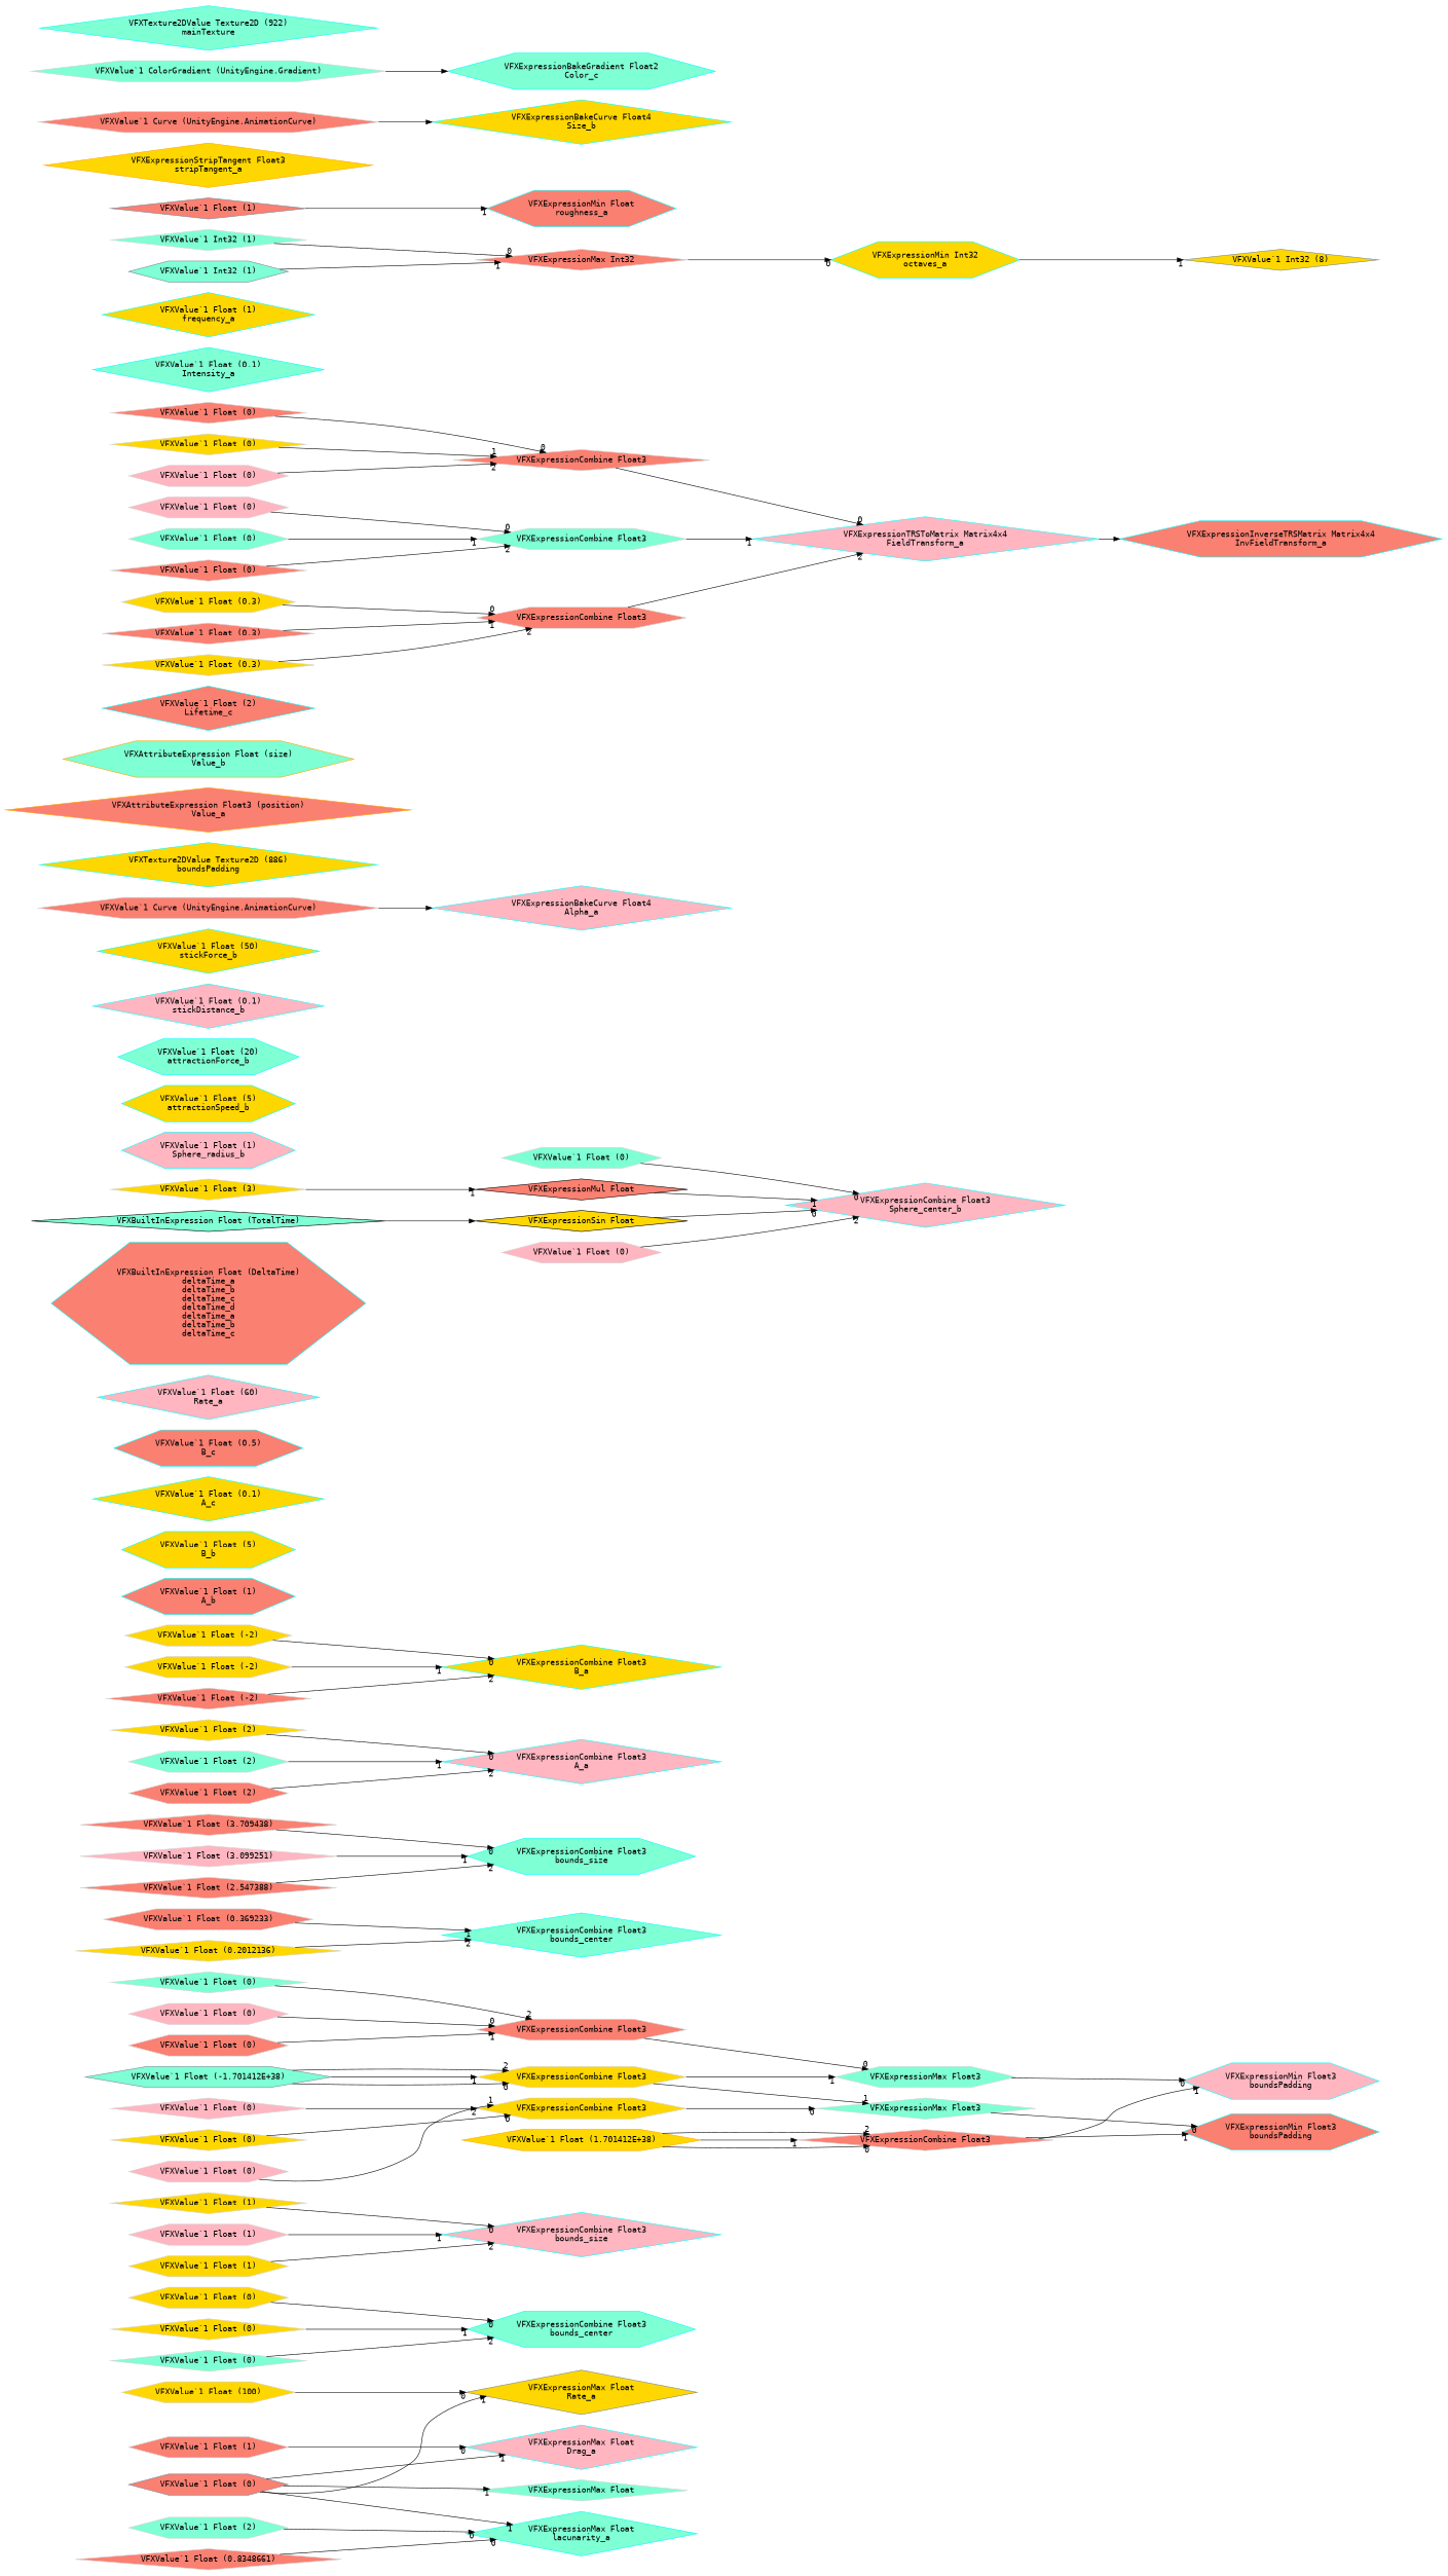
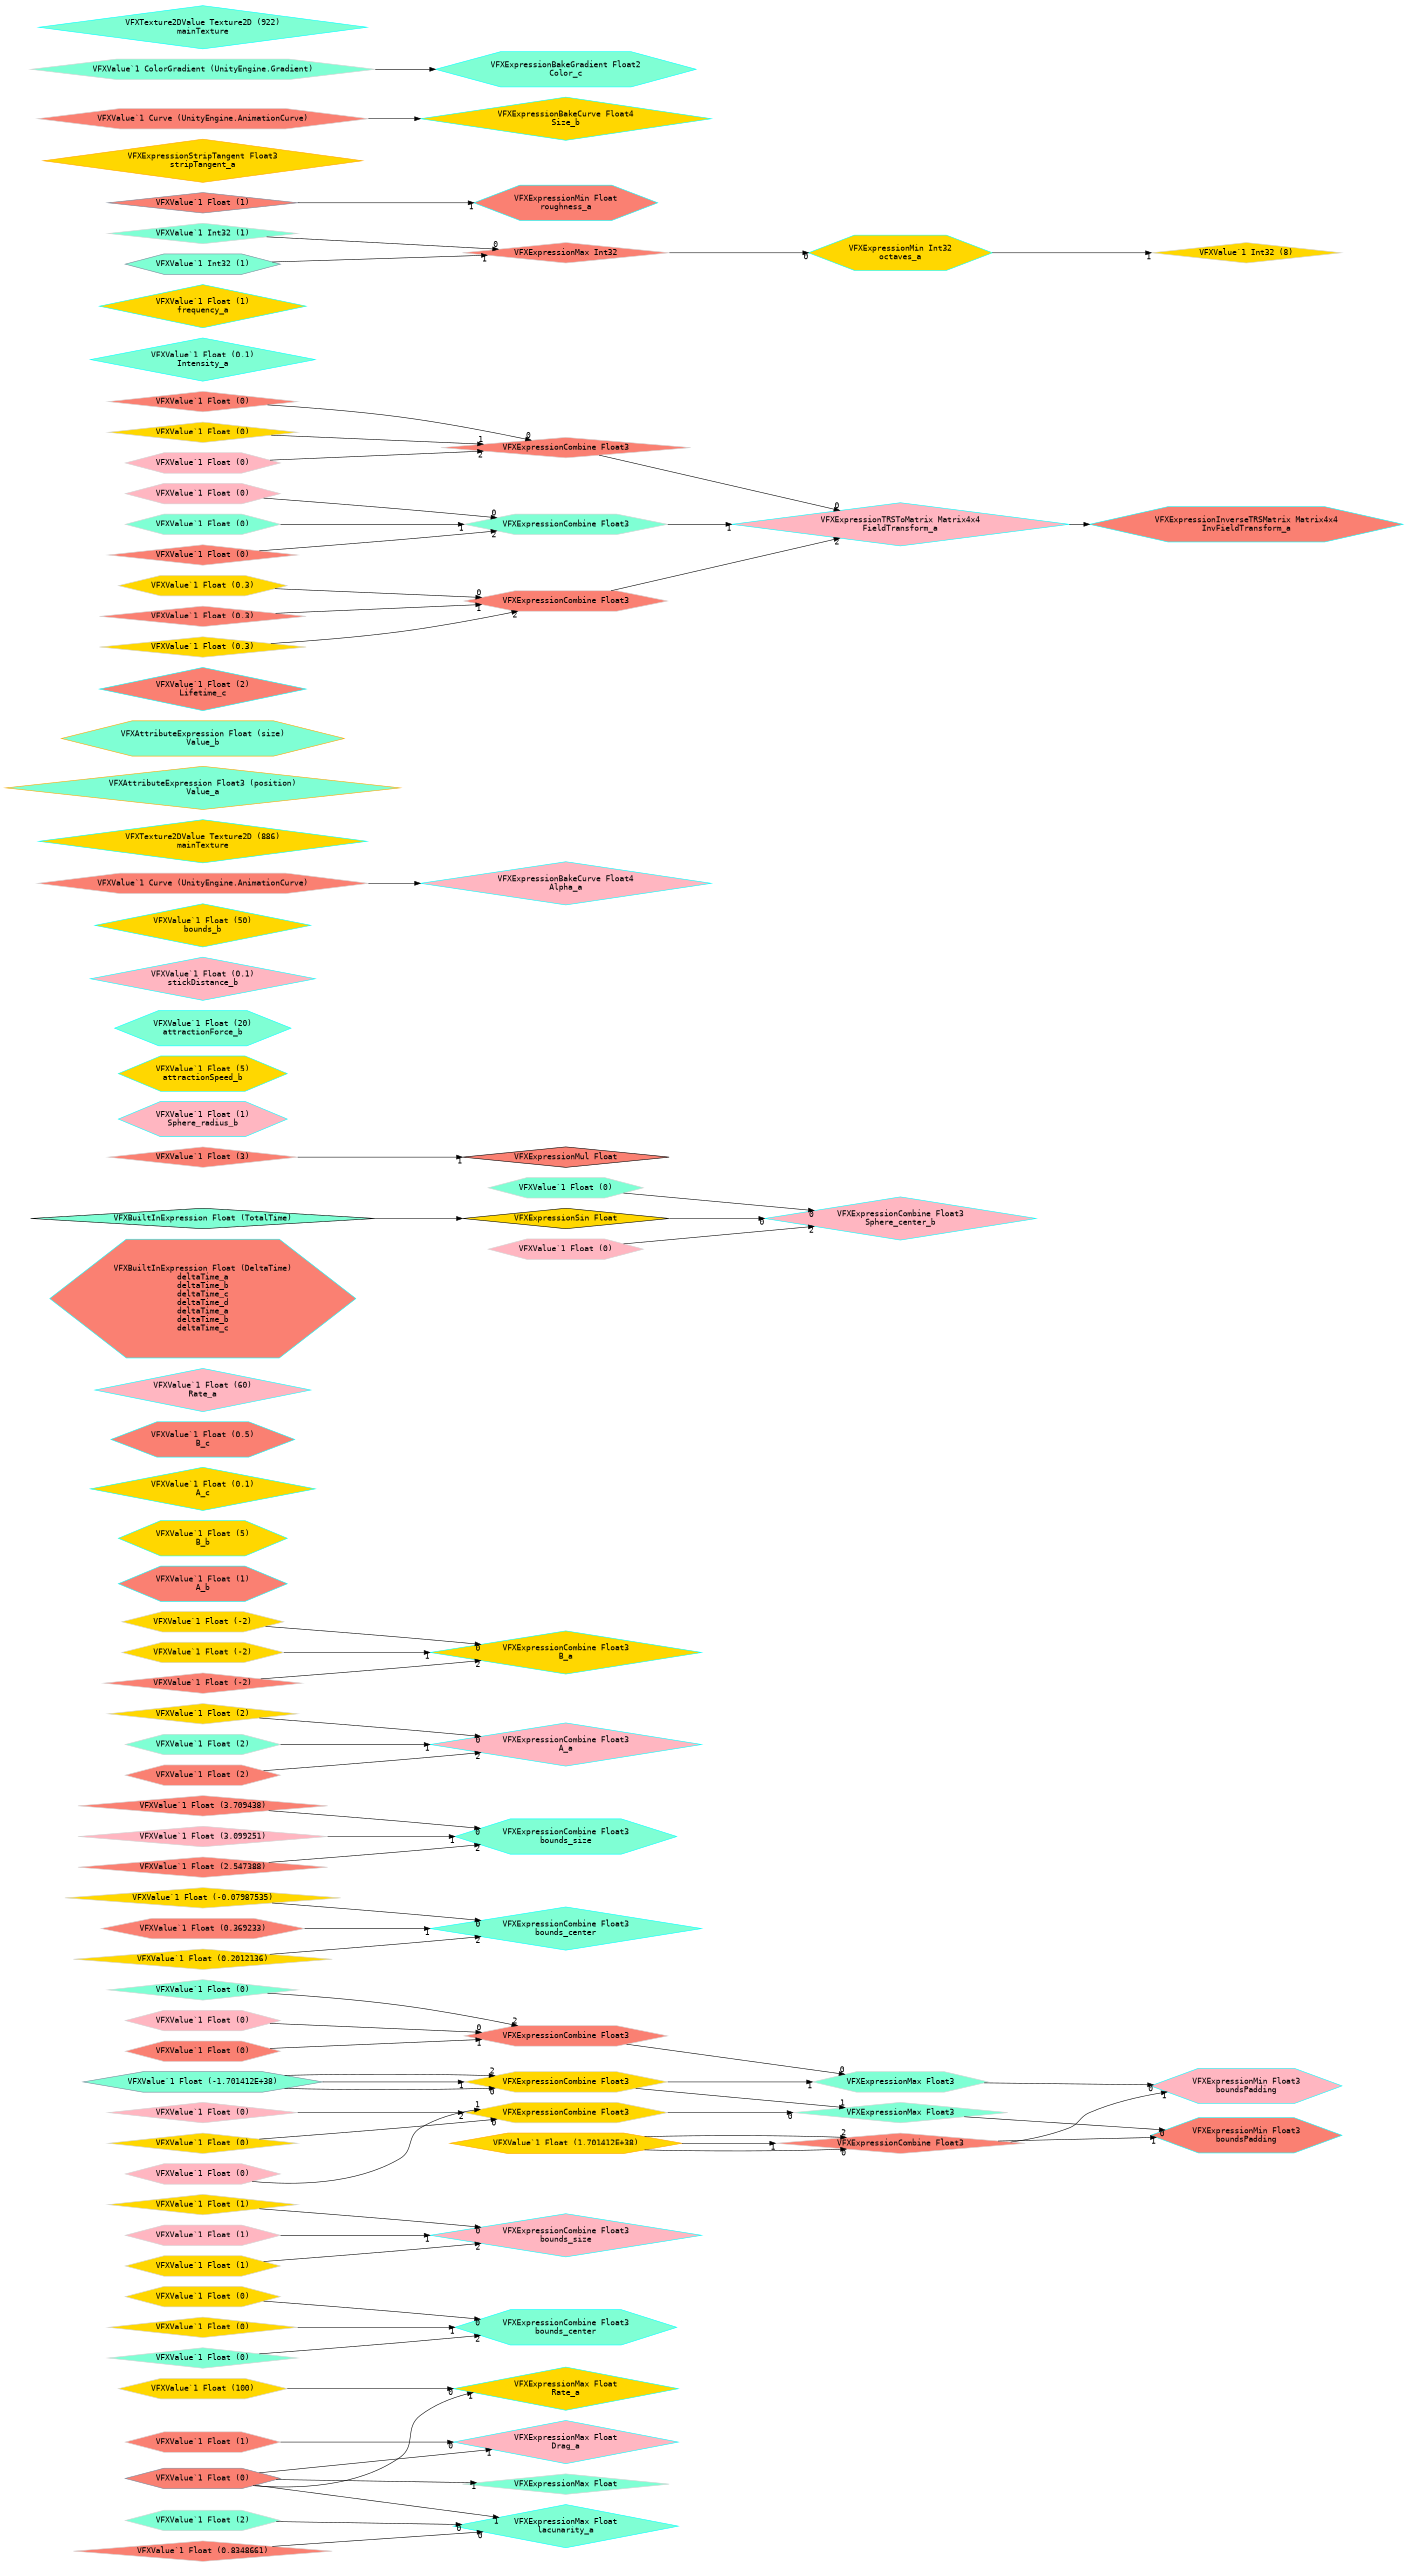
  digraph {
    fontname="DejaVu Sans Mono"
    rankdir=LR
    node [color=lightgray fillcolor=gold fontname="DejaVu Sans Mono" shape=diamond style=filled]
    edge [fontname="DejaVu Sans Mono" headlabel=1]
-   n1 [color=lightslategray label="VFXExpressionMax Float\nRate_a"]
+   n1 [color=cyan label="VFXExpressionMax Float\nRate_a"]
    n2 [label="VFXValue`1 Float (100)" shape=hexagon]
    n3 [color=lightslategray fillcolor=salmon label="VFXValue`1 Float (0)" shape=hexagon]
    n4 [color=cyan fillcolor=lightpink label="VFXExpressionMax Float\nDrag_a"]
    n5 [fillcolor=aquamarine label="VFXExpressionMax Float"]
    n6 [color=cyan fillcolor=aquamarine label="VFXExpressionMax Float\nlacunarity_a"]
    n7 [color=cyan fillcolor=aquamarine label="VFXExpressionCombine Float3\nbounds_center" shape=hexagon]
    n8 [label="VFXValue`1 Float (0)" shape=hexagon]
    n9 [label="VFXValue`1 Float (0)"]
    n10 [fillcolor=aquamarine label="VFXValue`1 Float (0)"]
    n11 [color=cyan fillcolor=lightpink label="VFXExpressionCombine Float3\nbounds_size"]
    n12 [label="VFXValue`1 Float (1)"]
    n13 [fillcolor=lightpink label="VFXValue`1 Float (1)" shape=hexagon]
    n14 [label="VFXValue`1 Float (1)" shape=hexagon]
    n15 [color=cyan fillcolor=lightpink label="VFXExpressionMin Float3\nboundsPadding" shape=hexagon]
    n16 [fillcolor=aquamarine label="VFXExpressionMax Float3" shape=hexagon]
    n17 [fillcolor=salmon label="VFXExpressionCombine Float3" shape=hexagon]
    n18 [fillcolor=lightpink label="VFXValue`1 Float (0)" shape=hexagon]
    n19 [fillcolor=salmon label="VFXValue`1 Float (0)" shape=hexagon]
    n20 [fillcolor=aquamarine label="VFXValue`1 Float (0)"]
    n21 [label="VFXExpressionCombine Float3" shape=hexagon]
    n22 [fillcolor=aquamarine label="VFXExpressionMax Float3"]
    n23 [color=cyan fillcolor=salmon label="VFXExpressionMin Float3\nboundsPadding" shape=hexagon]
    n24 [color=lightslategray fillcolor=aquamarine label="VFXValue`1 Float (-1.701412E+38)" shape=hexagon]
    n25 [fillcolor=salmon label="VFXExpressionCombine Float3"]
    n26 [color=orange label="VFXValue`1 Float (1.701412E+38)" shape=hexagon]
    n27 [color=cyan fillcolor=aquamarine label="VFXExpressionCombine Float3\nbounds_center"]
+   n28 [label="VFXValue`1 Float (-0.07987535)"]
    n29 [fillcolor=salmon label="VFXValue`1 Float (0.369233)" shape=hexagon]
    n30 [label="VFXValue`1 Float (0.2012136)"]
    n31 [color=cyan fillcolor=aquamarine label="VFXExpressionCombine Float3\nbounds_size" shape=hexagon]
    n32 [fillcolor=salmon label="VFXValue`1 Float (3.709438)"]
    n33 [fillcolor=lightpink label="VFXValue`1 Float (3.099251)"]
    n34 [fillcolor=salmon label="VFXValue`1 Float (2.547388)"]
    n35 [label="VFXExpressionCombine Float3" shape=hexagon]
    n36 [label="VFXValue`1 Float (0)"]
    n37 [fillcolor=lightpink label="VFXValue`1 Float (0)" shape=hexagon]
    n38 [fillcolor=lightpink label="VFXValue`1 Float (0)"]
    n39 [color=cyan fillcolor=lightpink label="VFXExpressionCombine Float3\nA_a"]
    n40 [label="VFXValue`1 Float (2)"]
    n41 [fillcolor=aquamarine label="VFXValue`1 Float (2)" shape=hexagon]
    n42 [fillcolor=salmon label="VFXValue`1 Float (2)" shape=hexagon]
    n43 [color=cyan label="VFXExpressionCombine Float3\nB_a"]
    n44 [label="VFXValue`1 Float (-2)" shape=hexagon]
    n45 [label="VFXValue`1 Float (-2)" shape=hexagon]
    n46 [fillcolor=salmon label="VFXValue`1 Float (-2)"]
    n47 [color=cyan fillcolor=salmon label="VFXValue`1 Float (1)\nA_b" shape=hexagon]
    n48 [color=cyan label="VFXValue`1 Float (5)\nB_b" shape=hexagon]
    n49 [color=cyan label="VFXValue`1 Float (0.1)\nA_c"]
    n50 [color=cyan fillcolor=salmon label="VFXValue`1 Float (0.5)\nB_c" shape=hexagon]
    n51 [color=cyan fillcolor=lightpink label="VFXValue`1 Float (60)\nRate_a"]
    n52 [color=cyan fillcolor=salmon label="VFXBuiltInExpression Float (DeltaTime)\ndeltaTime_a\ndeltaTime_b\ndeltaTime_c\ndeltaTime_d\ndeltaTime_a\ndeltaTime_b\ndeltaTime_c" shape=hexagon]
    n53 [color=cyan fillcolor=lightpink label="VFXExpressionCombine Float3\nSphere_center_b"]
    n54 [fillcolor=aquamarine label="VFXValue`1 Float (0)" shape=hexagon]
    n55 [fillcolor=salmon label="VFXExpressionMul Float" color=""]
    n56 [label="VFXExpressionSin Float" color=""]
    n57 [fillcolor=aquamarine label="VFXBuiltInExpression Float (TotalTime)" color=""]
-   n58 [label="VFXValue`1 Float (3)"]
+   n58 [fillcolor=salmon label="VFXValue`1 Float (3)"]
    n59 [fillcolor=lightpink label="VFXValue`1 Float (0)" shape=hexagon]
    n60 [color=cyan fillcolor=lightpink label="VFXValue`1 Float (1)\nSphere_radius_b" shape=hexagon]
    n61 [color=cyan label="VFXValue`1 Float (5)\nattractionSpeed_b" shape=hexagon]
    n62 [color=cyan fillcolor=aquamarine label="VFXValue`1 Float (20)\nattractionForce_b" shape=hexagon]
    n63 [color=cyan fillcolor=lightpink label="VFXValue`1 Float (0.1)\nstickDistance_b"]
-   n64 [color=cyan label="VFXValue`1 Float (50)\nstickForce_b"]
+   n64 [color=cyan label="VFXValue`1 Float (50)\nbounds_b"]
    n65 [color=cyan fillcolor=lightpink label="VFXExpressionBakeCurve Float4\nAlpha_a"]
    n66 [fillcolor=salmon label="VFXValue`1 Curve (UnityEngine.AnimationCurve)" shape=hexagon]
-   n67 [color=cyan label="VFXTexture2DValue Texture2D (886)\nboundsPadding"]
-   n68 [color=orange fillcolor=salmon label="VFXAttributeExpression Float3 (position)\nValue_a"]
+   n67 [color=cyan label="VFXTexture2DValue Texture2D (886)\nmainTexture"]
+   n68 [color=orange fillcolor=aquamarine label="VFXAttributeExpression Float3 (position)\nValue_a"]
    n69 [color=orange fillcolor=aquamarine label="VFXAttributeExpression Float (size)\nValue_b" shape=hexagon]
    n70 [color=cyan fillcolor=salmon label="VFXValue`1 Float (2)\nLifetime_c"]
    n71 [color=cyan fillcolor=salmon label="VFXExpressionInverseTRSMatrix Matrix4x4\nInvFieldTransform_a" shape=hexagon]
    n72 [color=cyan fillcolor=lightpink label="VFXExpressionTRSToMatrix Matrix4x4\nFieldTransform_a"]
    n73 [fillcolor=salmon label="VFXExpressionCombine Float3"]
    n74 [fillcolor=salmon label="VFXValue`1 Float (0)"]
    n75 [label="VFXValue`1 Float (0)"]
    n76 [fillcolor=lightpink label="VFXValue`1 Float (0)" shape=hexagon]
    n77 [fillcolor=aquamarine label="VFXExpressionCombine Float3" shape=hexagon]
    n78 [fillcolor=lightpink label="VFXValue`1 Float (0)" shape=hexagon]
    n79 [fillcolor=aquamarine label="VFXValue`1 Float (0)" shape=hexagon]
    n80 [fillcolor=salmon label="VFXValue`1 Float (0)"]
    n81 [fillcolor=salmon label="VFXExpressionCombine Float3" shape=hexagon]
    n82 [label="VFXValue`1 Float (0.3)" shape=hexagon]
    n83 [fillcolor=salmon label="VFXValue`1 Float (0.3)"]
    n84 [label="VFXValue`1 Float (0.3)"]
    n85 [color=cyan fillcolor=aquamarine label="VFXValue`1 Float (0.1)\nIntensity_a"]
    n86 [fillcolor=salmon label="VFXValue`1 Float (1)" shape=hexagon]
    n87 [color=cyan label="VFXValue`1 Float (1)\nfrequency_a"]
    n88 [color=cyan label="VFXExpressionMin Int32\noctaves_a" shape=hexagon]
-   n89 [color=lightslategray label="VFXValue`1 Int32 (8)"]
+   n89 [label="VFXValue`1 Int32 (8)"]
    n90 [fillcolor=salmon label="VFXExpressionMax Int32"]
    n91 [fillcolor=aquamarine label="VFXValue`1 Int32 (1)"]
    n92 [color=lightslategray fillcolor=aquamarine label="VFXValue`1 Int32 (1)" shape=hexagon]
    n93 [color=cyan fillcolor=salmon label="VFXExpressionMin Float\nroughness_a" shape=hexagon]
    n94 [fillcolor=salmon label="VFXValue`1 Float (0.8348661)"]
    n95 [color=lightslategray fillcolor=salmon label="VFXValue`1 Float (1)"]
    n96 [fillcolor=aquamarine label="VFXValue`1 Float (2)" shape=hexagon]
    n97 [color=orange label="VFXExpressionStripTangent Float3\nstripTangent_a"]
    n98 [color=cyan label="VFXExpressionBakeCurve Float4\nSize_b"]
    n99 [fillcolor=salmon label="VFXValue`1 Curve (UnityEngine.AnimationCurve)" shape=hexagon]
    n100 [color=cyan fillcolor=aquamarine label="VFXExpressionBakeGradient Float2\nColor_c" shape=hexagon]
    n101 [fillcolor=aquamarine label="VFXValue`1 ColorGradient (UnityEngine.Gradient)" shape=hexagon]
    n102 [color=cyan fillcolor=aquamarine label="VFXTexture2DValue Texture2D (922)\nmainTexture"]
    n2 -> n1 [headlabel=0]
    n3 -> n1
    n3 -> n4
    n3 -> n5
    n3 -> n6
    n8 -> n7 [headlabel=0]
    n9 -> n7
    n10 -> n7 [headlabel=2]
    n12 -> n11 [headlabel=0]
    n13 -> n11
    n14 -> n11 [headlabel=2]
    n16 -> n15 [headlabel=0]
    n17 -> n16 [headlabel=0]
    n18 -> n17 [headlabel=0]
    n19 -> n17
    n20 -> n17 [headlabel=2]
    n21 -> n16
    n21 -> n22
    n22 -> n23 [headlabel=0]
    n24 -> n21 [headlabel=0]
    n24 -> n21
    n24 -> n21 [headlabel=2]
    n25 -> n15
    n25 -> n23
    n26 -> n25 [headlabel=0]
    n26 -> n25
    n26 -> n25 [headlabel=2]
+   n28 -> n27 [headlabel=0]
    n29 -> n27
    n30 -> n27 [headlabel=2]
    n32 -> n31 [headlabel=0]
    n33 -> n31
    n34 -> n31 [headlabel=2]
    n35 -> n22 [headlabel=0]
    n36 -> n35 [headlabel=0]
    n37 -> n35
    n38 -> n35 [headlabel=2]
    n40 -> n39 [headlabel=0]
    n41 -> n39
    n42 -> n39 [headlabel=2]
    n44 -> n43 [headlabel=0]
    n45 -> n43
    n46 -> n43 [headlabel=2]
    n54 -> n53 [headlabel=0]
-   n55 -> n53
    n56 -> n53 [headlabel=0]
    n57 -> n56 [headlabel=""]
    n58 -> n55
    n59 -> n53 [headlabel=2]
    n66 -> n65 [headlabel=""]
    n72 -> n71 [headlabel=""]
    n73 -> n72 [headlabel=0]
    n74 -> n73 [headlabel=0]
    n75 -> n73
    n76 -> n73 [headlabel=2]
    n77 -> n72
    n78 -> n77 [headlabel=0]
    n79 -> n77
    n80 -> n77 [headlabel=2]
    n81 -> n72 [headlabel=2]
    n82 -> n81 [headlabel=0]
    n83 -> n81
    n84 -> n81 [headlabel=2]
    n86 -> n4 [headlabel=0]
    n88 -> n89
    n90 -> n88 [headlabel=0]
    n91 -> n90 [headlabel=0]
    n92 -> n90
    n94 -> n6 [headlabel=0]
    n95 -> n93
    n96 -> n6 [headlabel=0]
    n99 -> n98 [headlabel=""]
    n101 -> n100 [headlabel=""]
  }
